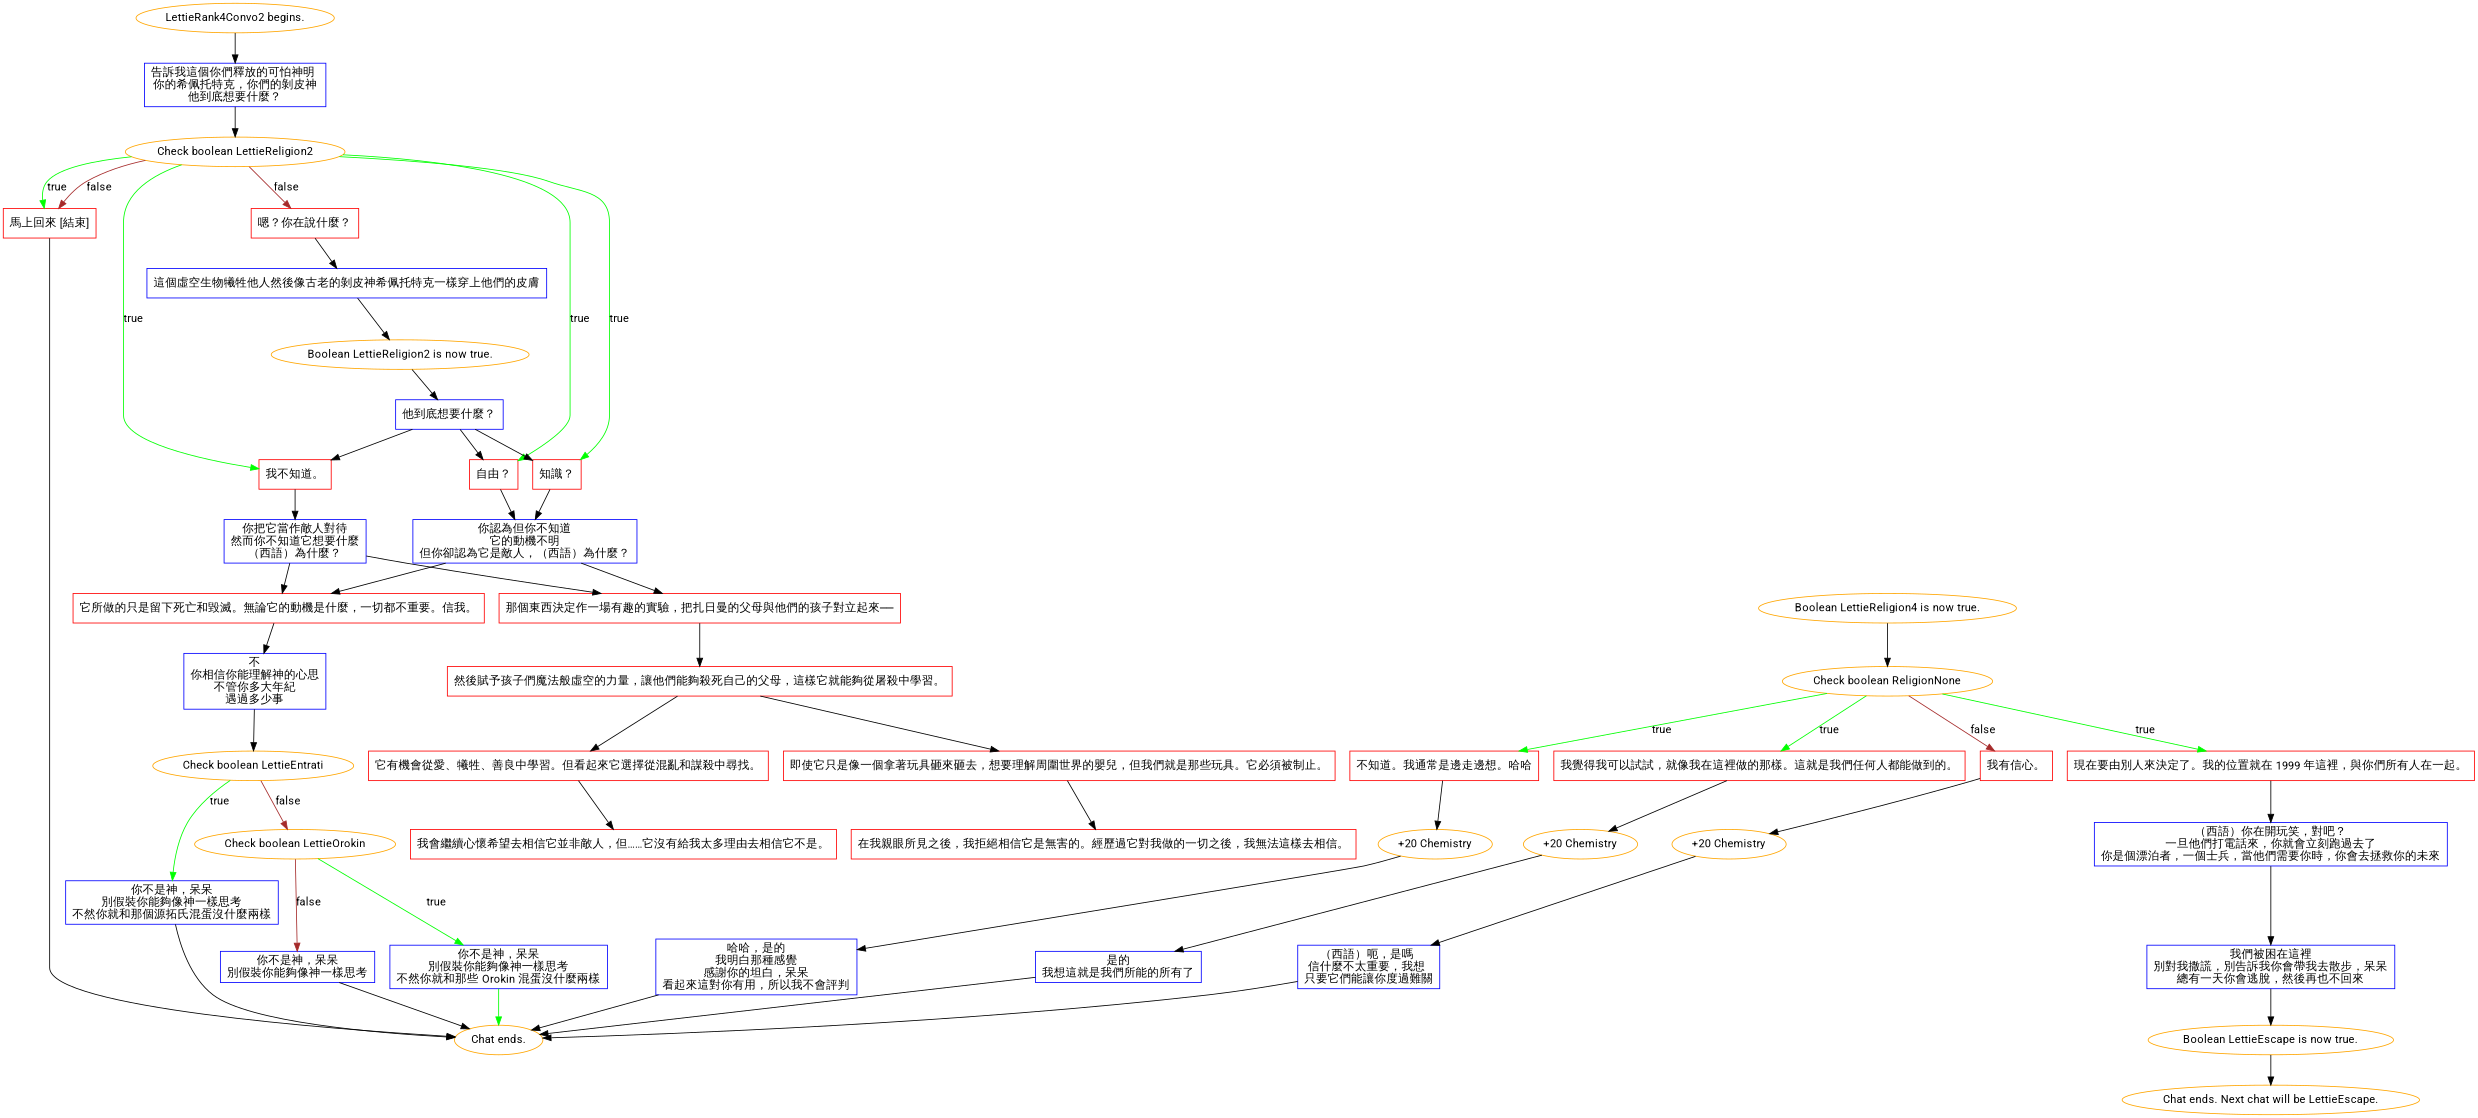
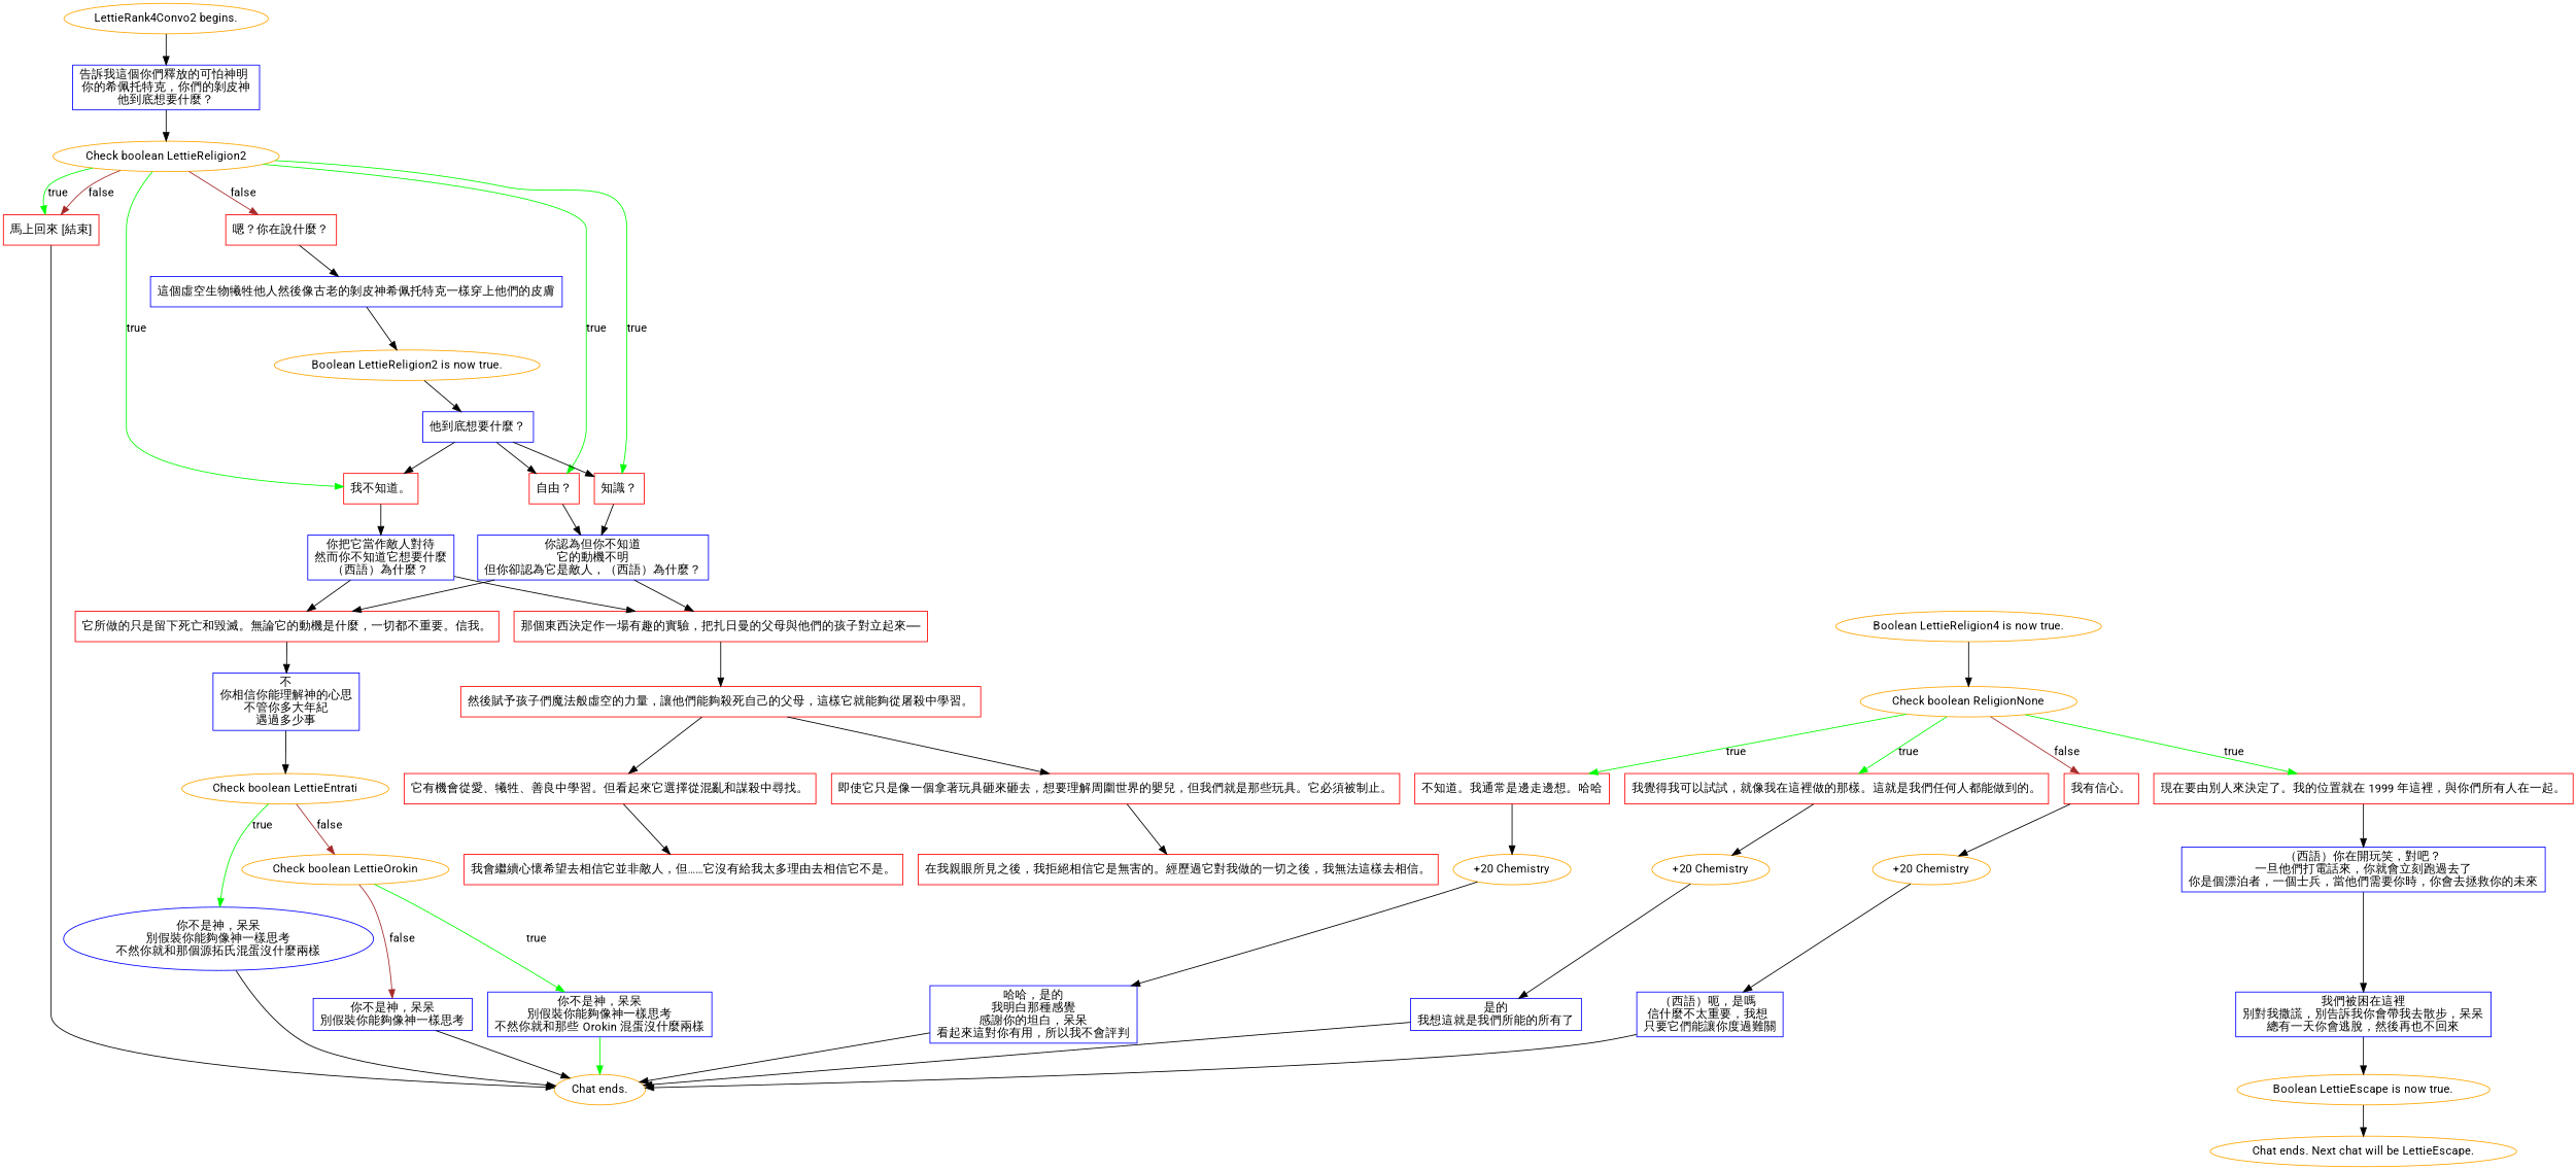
  digraph {
    fontname=Roboto
    node [color=red fontname=Roboto shape=box]
    edge [fontname=Roboto]
    "LettieRank4Convo2 begins." [color=orange shape=""]
    n2 [color=blue label="告訴我這個你們釋放的可怕神明 \n你的希佩托特克，你們的剝皮神\n他到底想要什麼？"]
    n3 [color=orange label="Check boolean LettieReligion2" shape=""]
    n4 [label="自由？"]
    n5 [label="知識？"]
    n6 [label="我不知道。"]
    n7 [label="馬上回來 [結束]"]
    n8 [label="嗯？你在說什麼？"]
    n9 [color=blue label="你認為但你不知道\n它的動機不明\n但你卻認為它是敵人，（西語）為什麼？"]
    n10 [color=blue label="你把它當作敵人對待\n然而你不知道它想要什麼\n（西語）為什麼？"]
    "Chat ends." [color=orange shape=""]
    n12 [color=blue label="這個虛空生物犧牲他人然後像古老的剝皮神希佩托特克一樣穿上他們的皮膚"]
    n13 [label="那個東西決定作一場有趣的實驗，把扎日曼的父母與他們的孩子對立起來──"]
    n14 [label="它所做的只是留下死亡和毀滅。無論它的動機是什麼，一切都不重要。信我。"]
    n15 [color=orange label="Boolean LettieReligion2 is now true." shape=""]
    n16 [label="然後賦予孩子們魔法般虛空的力量，讓他們能夠殺死自己的父母，這樣它就能夠從屠殺中學習。"]
    n17 [color=blue label="不\n你相信你能理解神的心思\n不管你多大年紀\n遇過多少事"]
    n18 [color=blue label="他到底想要什麼？"]
    n19 [label="它有機會從愛、犧牲、善良中學習。但看起來它選擇從混亂和謀殺中尋找。"]
    n20 [label="即使它只是像一個拿著玩具砸來砸去，想要理解周圍世界的嬰兒，但我們就是那些玩具。它必須被制止。"]
    n21 [color=orange label="Check boolean LettieEntrati" shape=""]
    n22 [label="我會繼續心懷希望去相信它並非敵人，但……它沒有給我太多理由去相信它不是。"]
    n23 [label="在我親眼所見之後，我拒絕相信它是無害的。經歷過它對我做的一切之後，我無法這樣去相信。"]
-   n24 [color=blue label="你不是神，呆呆\n別假裝你能夠像神一樣思考\n不然你就和那個源拓氏混蛋沒什麼兩樣"]
+   n24 [color=blue label="你不是神，呆呆\n別假裝你能夠像神一樣思考\n不然你就和那個源拓氏混蛋沒什麼兩樣" shape=ellipse]
    n25 [color=orange label="Check boolean LettieOrokin" shape=""]
    n26 [color=blue label="你不是神，呆呆\n別假裝你能夠像神一樣思考\n不然你就和那些 Orokin 混蛋沒什麼兩樣"]
    n27 [color=blue label="你不是神，呆呆\n別假裝你能夠像神一樣思考"]
    n28 [color=orange label="Boolean LettieReligion4 is now true." shape=""]
    n29 [color=orange label="Check boolean ReligionNone" shape=""]
    n30 [label="不知道。我通常是邊走邊想。哈哈"]
    n31 [label="我覺得我可以試試，就像我在這裡做的那樣。這就是我們任何人都能做到的。"]
    n32 [label="現在要由別人來決定了。我的位置就在 1999 年這裡，與你們所有人在一起。"]
    n33 [label="我有信心。"]
    n34 [color=orange label="+20 Chemistry" shape=""]
    n35 [color=orange label="+20 Chemistry" shape=""]
    n36 [color=blue label="（西語）你在開玩笑，對吧？\n一旦他們打電話來，你就會立刻跑過去了\n你是個漂泊者，一個士兵，當他們需要你時，你會去拯救你的未來"]
    n37 [color=orange label="+20 Chemistry" shape=""]
    n38 [color=blue label="哈哈，是的\n我明白那種感覺\n感謝你的坦白，呆呆\n看起來這對你有用，所以我不會評判"]
    n39 [color=blue label="是的\n我想這就是我們所能的所有了"]
    n40 [color=blue label="我們被困在這裡\n別對我撒謊，別告訴我你會帶我去散步，呆呆\n總有一天你會逃脫，然後再也不回來"]
    n41 [color=blue label="（西語）呃，是嗎 \n信什麼不太重要，我想 \n只要它們能讓你度過難關"]
    n42 [color=orange label="Boolean LettieEscape is now true." shape=""]
    "Chat ends. Next chat will be LettieEscape." [color=orange shape=""]
    "LettieRank4Convo2 begins." -> n2
    n2 -> n3
    n3 -> n4 [color=green label=true]
    n3 -> n5 [color=green label=true]
    n3 -> n6 [color=green label=true]
    n3 -> n7 [color=green label=true]
    n3 -> n7 [color=brown label=false]
    n3 -> n8 [color=brown label=false]
    n4 -> n9
    n5 -> n9
    n6 -> n10
    n7 -> "Chat ends."
    n8 -> n12
    n9 -> n13
    n9 -> n14
    n10 -> n13
    n10 -> n14
    n12 -> n15
    n13 -> n16
    n14 -> n17
    n15 -> n18
    n16 -> n19
    n16 -> n20
    n17 -> n21
    n18 -> n4
    n18 -> n5
    n18 -> n6
    n19 -> n22
    n20 -> n23
    n21 -> n24 [color=green label=true]
    n21 -> n25 [color=brown label=false]
    n24 -> "Chat ends."
    n25 -> n26 [color=green label=true]
    n25 -> n27 [color=brown label=false]
    n26 -> "Chat ends." [color=green]
    n27 -> "Chat ends."
    n28 -> n29
    n29 -> n30 [color=green label=true]
    n29 -> n31 [color=green label=true]
    n29 -> n32 [color=green label=true]
    n29 -> n33 [color=brown label=false]
    n30 -> n34
    n31 -> n35
    n32 -> n36
    n33 -> n37
    n34 -> n38
    n35 -> n39
    n36 -> n40
    n37 -> n41
    n38 -> "Chat ends."
    n39 -> "Chat ends."
    n40 -> n42
    n41 -> "Chat ends."
    n42 -> "Chat ends. Next chat will be LettieEscape."
  }
